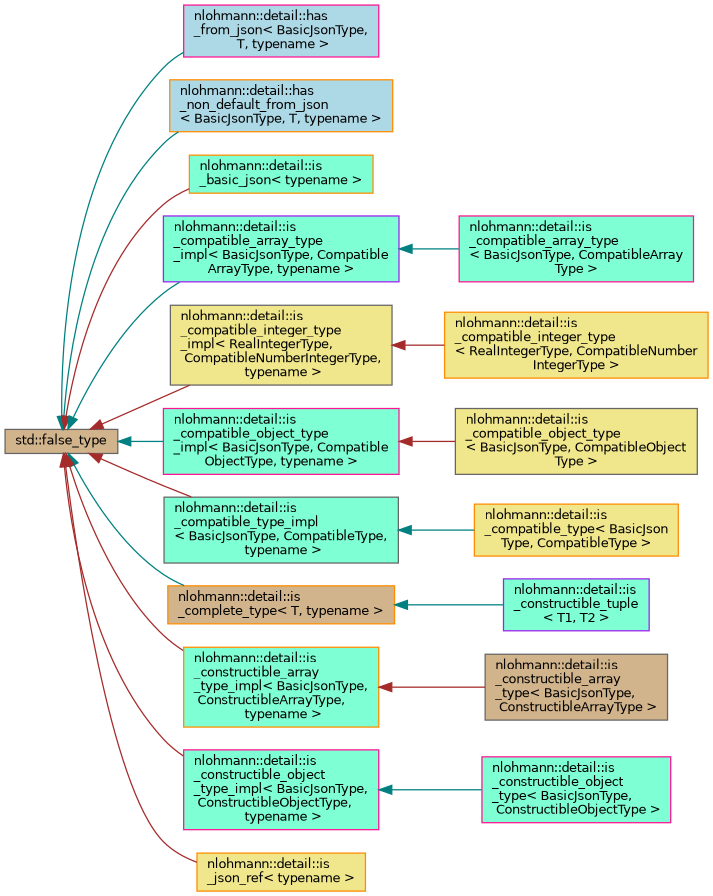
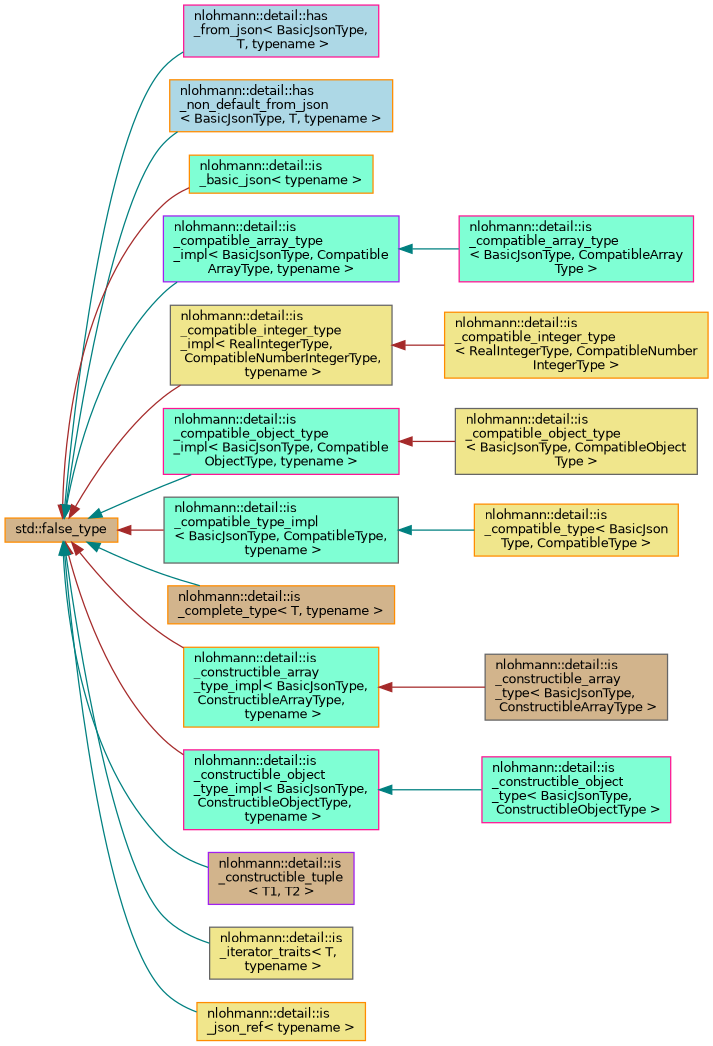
  digraph {
    rankdir=LR
    node [color=darkorange fillcolor=aquamarine fontname=Helvetica fontsize=10 shape=box style=filled]
    edge [color=teal dir=back fontname=Helvetica fontsize=10 labelfontname=Helvetica labelfontsize=10 style=solid]
-   n1 [color=gray40 fillcolor=tan height=0.2 label="std::false_type" width=0.4]
+   n1 [fillcolor=tan height=0.2 label="std::false_type" width=0.4]
    n2 [color=deeppink fillcolor=lightblue height=0.2 label="nlohmann::detail::has\l_from_json\< BasicJsonType,\l T, typename \>" width=0.4]
    n3 [fillcolor=lightblue height=0.2 label="nlohmann::detail::has\l_non_default_from_json\l\< BasicJsonType, T, typename \>" width=0.4]
    n4 [height=0.2 label="nlohmann::detail::is\l_basic_json\< typename \>" width=0.4]
    n5 [color=purple height=0.2 label="nlohmann::detail::is\l_compatible_array_type\l_impl\< BasicJsonType, Compatible\lArrayType, typename \>" width=0.4]
    n6 [color=gray40 fillcolor=khaki height=0.2 label="nlohmann::detail::is\l_compatible_integer_type\l_impl\< RealIntegerType,\l CompatibleNumberIntegerType,\l typename \>" width=0.4]
    n7 [color=deeppink height=0.2 label="nlohmann::detail::is\l_compatible_object_type\l_impl\< BasicJsonType, Compatible\lObjectType, typename \>" width=0.4]
    n8 [color=gray40 height=0.2 label="nlohmann::detail::is\l_compatible_type_impl\l\< BasicJsonType, CompatibleType,\l typename \>" width=0.4]
    n9 [fillcolor=tan height=0.2 label="nlohmann::detail::is\l_complete_type\< T, typename \>" width=0.4]
    n10 [height=0.2 label="nlohmann::detail::is\l_constructible_array\l_type_impl\< BasicJsonType,\l ConstructibleArrayType,\l typename \>" width=0.4]
    n11 [color=deeppink height=0.2 label="nlohmann::detail::is\l_constructible_object\l_type_impl\< BasicJsonType,\l ConstructibleObjectType,\l typename \>" width=0.4]
-   n12 [color=purple height=0.2 label="nlohmann::detail::is\l_constructible_tuple\l\< T1, T2 \>" width=0.4]
+   n12 [color=purple fillcolor=tan height=0.2 label="nlohmann::detail::is\l_constructible_tuple\l\< T1, T2 \>" width=0.4]
+   n13 [color=gray40 fillcolor=khaki height=0.2 label="nlohmann::detail::is\l_iterator_traits\< T,\l typename \>" width=0.4]
    n14 [fillcolor=khaki height=0.2 label="nlohmann::detail::is\l_json_ref\< typename \>" width=0.4]
    n15 [color=deeppink height=0.2 label="nlohmann::detail::is\l_compatible_array_type\l\< BasicJsonType, CompatibleArray\lType \>" width=0.4]
    n16 [fillcolor=khaki height=0.2 label="nlohmann::detail::is\l_compatible_integer_type\l\< RealIntegerType, CompatibleNumber\lIntegerType \>" width=0.4]
    n17 [color=gray40 fillcolor=khaki height=0.2 label="nlohmann::detail::is\l_compatible_object_type\l\< BasicJsonType, CompatibleObject\lType \>" width=0.4]
    n18 [fillcolor=khaki height=0.2 label="nlohmann::detail::is\l_compatible_type\< BasicJson\lType, CompatibleType \>" width=0.4]
    n19 [color=gray40 fillcolor=tan height=0.2 label="nlohmann::detail::is\l_constructible_array\l_type\< BasicJsonType,\l ConstructibleArrayType \>" width=0.4]
    n20 [color=deeppink height=0.2 label="nlohmann::detail::is\l_constructible_object\l_type\< BasicJsonType,\l ConstructibleObjectType \>" width=0.4]
    n1 -> n2
    n1 -> n3
    n1 -> n4 [color=brown]
    n1 -> n5
    n1 -> n6 [color=brown]
    n1 -> n7
    n1 -> n8 [color=brown]
    n1 -> n9
    n1 -> n10 [color=brown]
    n1 -> n11 [color=brown]
-   n9 -> n12
-   n1 -> n14 [color=brown]
+   n1 -> n12
+   n1 -> n13
+   n1 -> n14
    n5 -> n15
    n6 -> n16 [color=brown]
    n7 -> n17 [color=brown]
    n8 -> n18
    n10 -> n19 [color=brown]
    n11 -> n20
  }
